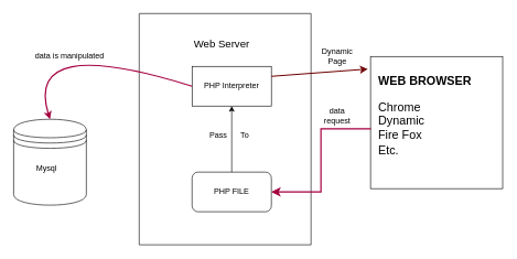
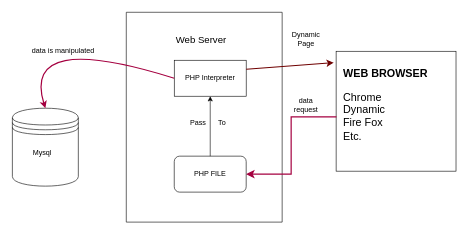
  <mxCell id="0" />
  <mxCell id="1" parent="0" />
  <mxCell id="2" value="" style="shape=datastore;whiteSpace=wrap;html=1;" vertex="1" parent="1"><mxGeometry x="20" y="180" width="110" height="130" as="geometry" /></mxCell>
  <mxCell id="3" value="" style="swimlane;startSize=0;" vertex="1" parent="1"><mxGeometry x="210" y="20" width="260" height="350" as="geometry" /></mxCell>
  <mxCell id="4" value="&lt;font style=&quot;font-size: 16px;&quot;&gt;Web Server&lt;/font&gt;" style="text;html=1;align=center;verticalAlign=middle;whiteSpace=wrap;rounded=0;" vertex="1" parent="3"><mxGeometry x="40" y="30" width="170" height="30" as="geometry" /></mxCell>
  <mxCell id="5" value="" style="rounded=0;whiteSpace=wrap;html=1;" vertex="1" parent="3"><mxGeometry x="80" y="80" width="120" height="60" as="geometry" /></mxCell>
  <mxCell id="6" value="PHP Interpreter" style="text;html=1;align=center;verticalAlign=middle;whiteSpace=wrap;rounded=0;" vertex="1" parent="3"><mxGeometry x="90" y="95" width="100" height="30" as="geometry" /></mxCell>
  <mxCell id="7" value="PHP FILE" style="rounded=1;whiteSpace=wrap;html=1;" vertex="1" parent="3"><mxGeometry x="80" y="240" width="120" height="60" as="geometry" /></mxCell>
  <mxCell id="8" value="" style="endArrow=classic;html=1;rounded=0;exitX=0.5;exitY=0;exitDx=0;exitDy=0;entryX=0.5;entryY=1;entryDx=0;entryDy=0;" edge="1" parent="3" source="7" target="5"><mxGeometry width="50" height="50" relative="1" as="geometry"><mxPoint x="390" y="290" as="sourcePoint" /><mxPoint x="137.02" y="199.34" as="targetPoint" /></mxGeometry></mxCell>
  <mxCell id="9" value="Pass" style="text;html=1;align=center;verticalAlign=middle;whiteSpace=wrap;rounded=0;" vertex="1" parent="3"><mxGeometry x="90" y="170" width="60" height="30" as="geometry" /></mxCell>
  <mxCell id="10" value="To" style="text;html=1;align=center;verticalAlign=middle;whiteSpace=wrap;rounded=0;" vertex="1" parent="3"><mxGeometry x="130" y="170" width="60" height="30" as="geometry" /></mxCell>
  <mxCell id="11" value="" style="curved=1;endArrow=classic;html=1;rounded=0;exitX=0;exitY=0.5;exitDx=0;exitDy=0;entryX=0.5;entryY=0;entryDx=0;entryDy=0;fillColor=#d80073;strokeColor=#A50040;strokeWidth=2;" edge="1" parent="1" source="5" target="2"><mxGeometry width="50" height="50" relative="1" as="geometry"><mxPoint x="161.76" y="146.8" as="sourcePoint" /><mxPoint x="20" y="150" as="targetPoint" /><Array as="points"><mxPoint x="35" y="50" /></Array></mxGeometry></mxCell>
  <mxCell id="12" value="" style="whiteSpace=wrap;html=1;aspect=fixed;" vertex="1" parent="1"><mxGeometry x="560" y="85" width="200" height="200" as="geometry" /></mxCell>
  <mxCell id="13" value="&lt;h1 style=&quot;margin-top: 0px;&quot;&gt;&lt;font style=&quot;font-size: 18px;&quot;&gt;WEB BROWSER&lt;/font&gt;&lt;/h1&gt;&lt;div&gt;&lt;span style=&quot;font-size: 18px; background-color: transparent; color: light-dark(rgb(0, 0, 0), rgb(255, 255, 255));&quot;&gt;Chrome&lt;/span&gt;&lt;/div&gt;&lt;div&gt;&lt;span style=&quot;font-size: 18px; background-color: transparent; color: light-dark(rgb(0, 0, 0), rgb(255, 255, 255));&quot;&gt;Dynamic&lt;/span&gt;&lt;/div&gt;&lt;div&gt;&lt;span style=&quot;font-size: 18px; background-color: transparent; color: light-dark(rgb(0, 0, 0), rgb(255, 255, 255));&quot;&gt;Fire Fox&lt;/span&gt;&lt;/div&gt;&lt;div&gt;&lt;span style=&quot;font-size: 18px; background-color: transparent; color: light-dark(rgb(0, 0, 0), rgb(255, 255, 255));&quot;&gt;Etc.&lt;/span&gt;&lt;/div&gt;" style="text;html=1;whiteSpace=wrap;overflow=hidden;rounded=0;" vertex="1" parent="1"><mxGeometry x="570" y="100" width="180" height="170" as="geometry" /></mxCell>
  <mxCell id="14" value="" style="edgeStyle=elbowEdgeStyle;elbow=horizontal;endArrow=classic;html=1;curved=0;rounded=0;endSize=8;startSize=8;fillColor=#d80073;strokeColor=#A50040;strokeWidth=2;exitX=0.003;exitY=0.548;exitDx=0;exitDy=0;exitPerimeter=0;" edge="1" parent="1" source="12" target="7"><mxGeometry width="50" height="50" relative="1" as="geometry"><mxPoint x="550" y="220" as="sourcePoint" /><mxPoint x="490" y="270" as="targetPoint" /></mxGeometry></mxCell>
  <mxCell id="15" value="Mysql" style="text;html=1;align=center;verticalAlign=middle;whiteSpace=wrap;rounded=0;" vertex="1" parent="1"><mxGeometry x="40" y="240" width="60" height="30" as="geometry" /></mxCell>
  <mxCell id="16" value="data is manipulated" style="text;html=1;align=center;verticalAlign=middle;whiteSpace=wrap;rounded=0;" vertex="1" parent="1"><mxGeometry x="50" y="70" width="110" height="30" as="geometry" /></mxCell>
  <mxCell id="17" value="" style="endArrow=classic;html=1;rounded=0;entryX=-0.02;entryY=0.095;entryDx=0;entryDy=0;entryPerimeter=0;exitX=1;exitY=0.25;exitDx=0;exitDy=0;fillColor=#a20025;strokeColor=#6F0000;strokeWidth=2;" edge="1" parent="1" source="5" target="12"><mxGeometry width="50" height="50" relative="1" as="geometry"><mxPoint x="440" y="140" as="sourcePoint" /><mxPoint x="490" y="90" as="targetPoint" /></mxGeometry></mxCell>
- <mxCell id="18" value="Dynamic Page" style="text;html=1;align=center;verticalAlign=middle;whiteSpace=wrap;rounded=0;" vertex="1" parent="1"><mxGeometry x="480" y="70" width="60" height="30" as="geometry" /></mxCell>
+ <mxCell id="18" value="Dynamic Page" style="text;html=1;align=center;verticalAlign=middle;whiteSpace=wrap;rounded=0;" vertex="1" parent="1"><mxGeometry x="480" y="50" width="60" height="30" as="geometry" /></mxCell>
  <mxCell id="19" value="data request" style="text;html=1;align=center;verticalAlign=middle;whiteSpace=wrap;rounded=0;" vertex="1" parent="1"><mxGeometry x="480" y="160" width="60" height="30" as="geometry" /></mxCell>
